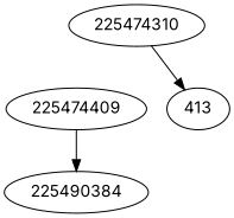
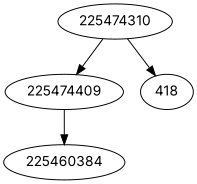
  strict digraph {
    fontname=Inter
    node [fontname=Inter]
    edge [fontname=Inter]
    225474409
-   225460384 [label=225490384]
+   225460384
    225474310
-   418 [label=413]
+   418
    225474409 -> 225460384
+   225474310 -> 225474409
    225474310 -> 418
  }
